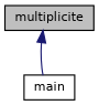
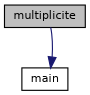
  digraph {
    rankdir=TB
    node [color=black fontname=Helvetica fontsize=10 shape=record style=filled]
    n1 [fillcolor=grey75 fontcolor=black height=0.2 label=multiplicite width=0.4]
    n2 [fillcolor=white height=0.2 label=main width=0.4]
-   n1 -> n2 [color=midnightblue dir=back fontname=Helvetica fontsize=10 labelfontname=Helvetica labelfontsize=10 style=solid]
+   n2 -> n1 [color=midnightblue dir=back fontname=Helvetica fontsize=10 labelfontname=Helvetica labelfontsize=10 style=solid]
  }
